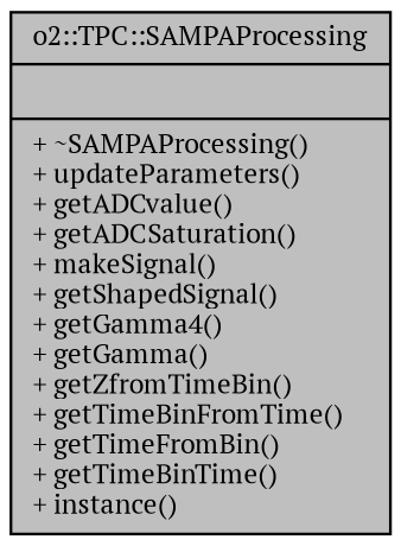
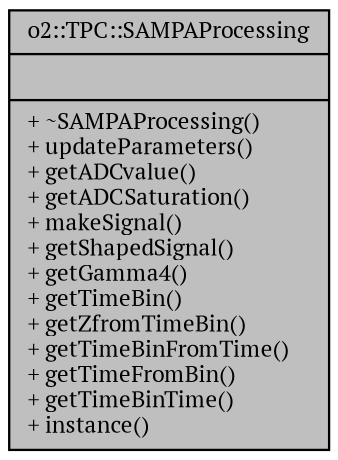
  digraph {
    fontname="PT Serif"
-   n1 [color=black fillcolor=grey75 fontcolor=black fontname="PT Serif" fontsize=10 height=0.2 label="{o2::TPC::SAMPAProcessing\n||+ ~SAMPAProcessing()\l+ updateParameters()\l+ getADCvalue()\l+ getADCSaturation()\l+ makeSignal()\l+ getShapedSignal()\l+ getGamma4()\l+ getGamma()\l+ getZfromTimeBin()\l+ getTimeBinFromTime()\l+ getTimeFromBin()\l+ getTimeBinTime()\l+ instance()\l}" shape=record style=filled width=0.4]
+   n1 [color=black fillcolor=grey75 fontcolor=black fontname="PT Serif" fontsize=10 height=0.2 label="{o2::TPC::SAMPAProcessing\n||+ ~SAMPAProcessing()\l+ updateParameters()\l+ getADCvalue()\l+ getADCSaturation()\l+ makeSignal()\l+ getShapedSignal()\l+ getGamma4()\l+ getTimeBin()\l+ getZfromTimeBin()\l+ getTimeBinFromTime()\l+ getTimeFromBin()\l+ getTimeBinTime()\l+ instance()\l}" shape=record style=filled width=0.4]
  }
